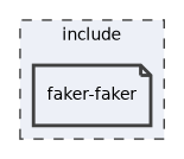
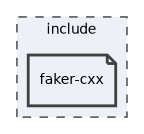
  digraph {
    compound=true
-   n1 [color=grey25 fillcolor="#edf0f7" fontname=Helvetica fontsize=10 label="faker-faker" shape=note style="filled,bold,"]
+   n1 [color=grey25 fillcolor="#edf0f7" fontname=Helvetica fontsize=10 label="faker-cxx" shape=note style="filled,bold,"]
    subgraph cluster_1 {
      bgcolor="#edf0f7"
      fontname=Helvetica
      fontsize=10
      label=include
      pencolor=grey25
      style="filled,dashed,"
      n1
    }
  }
